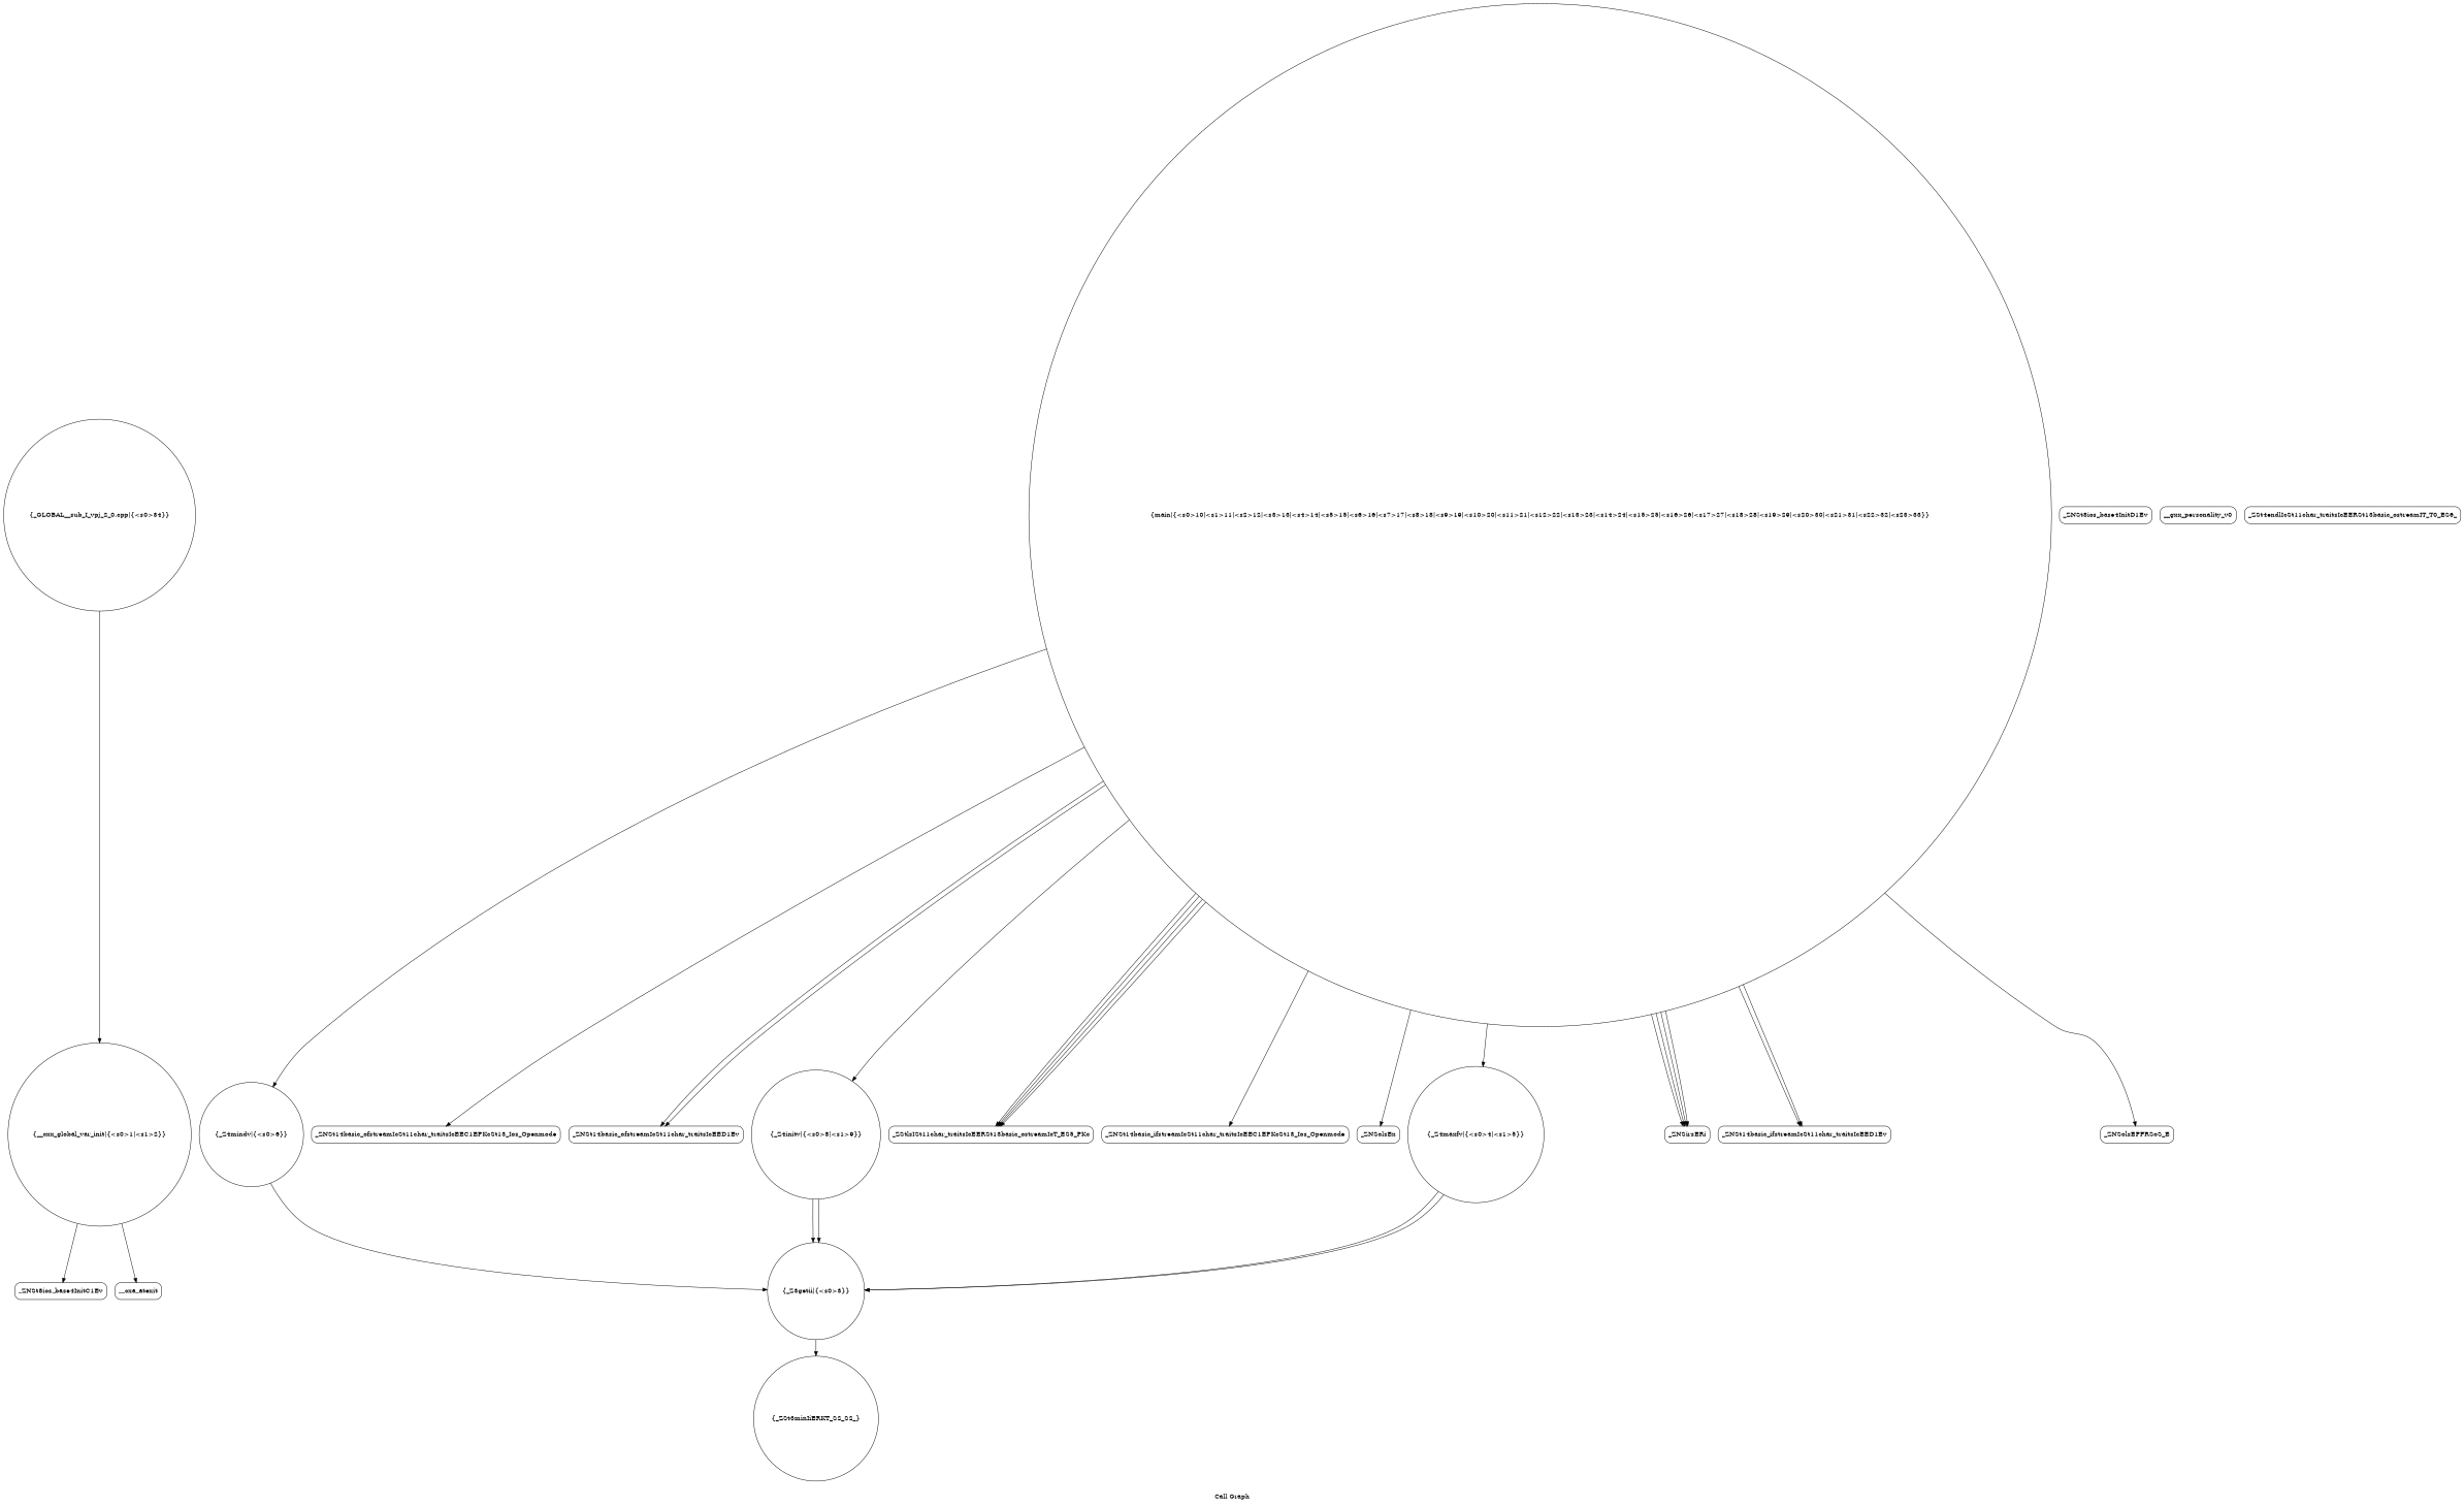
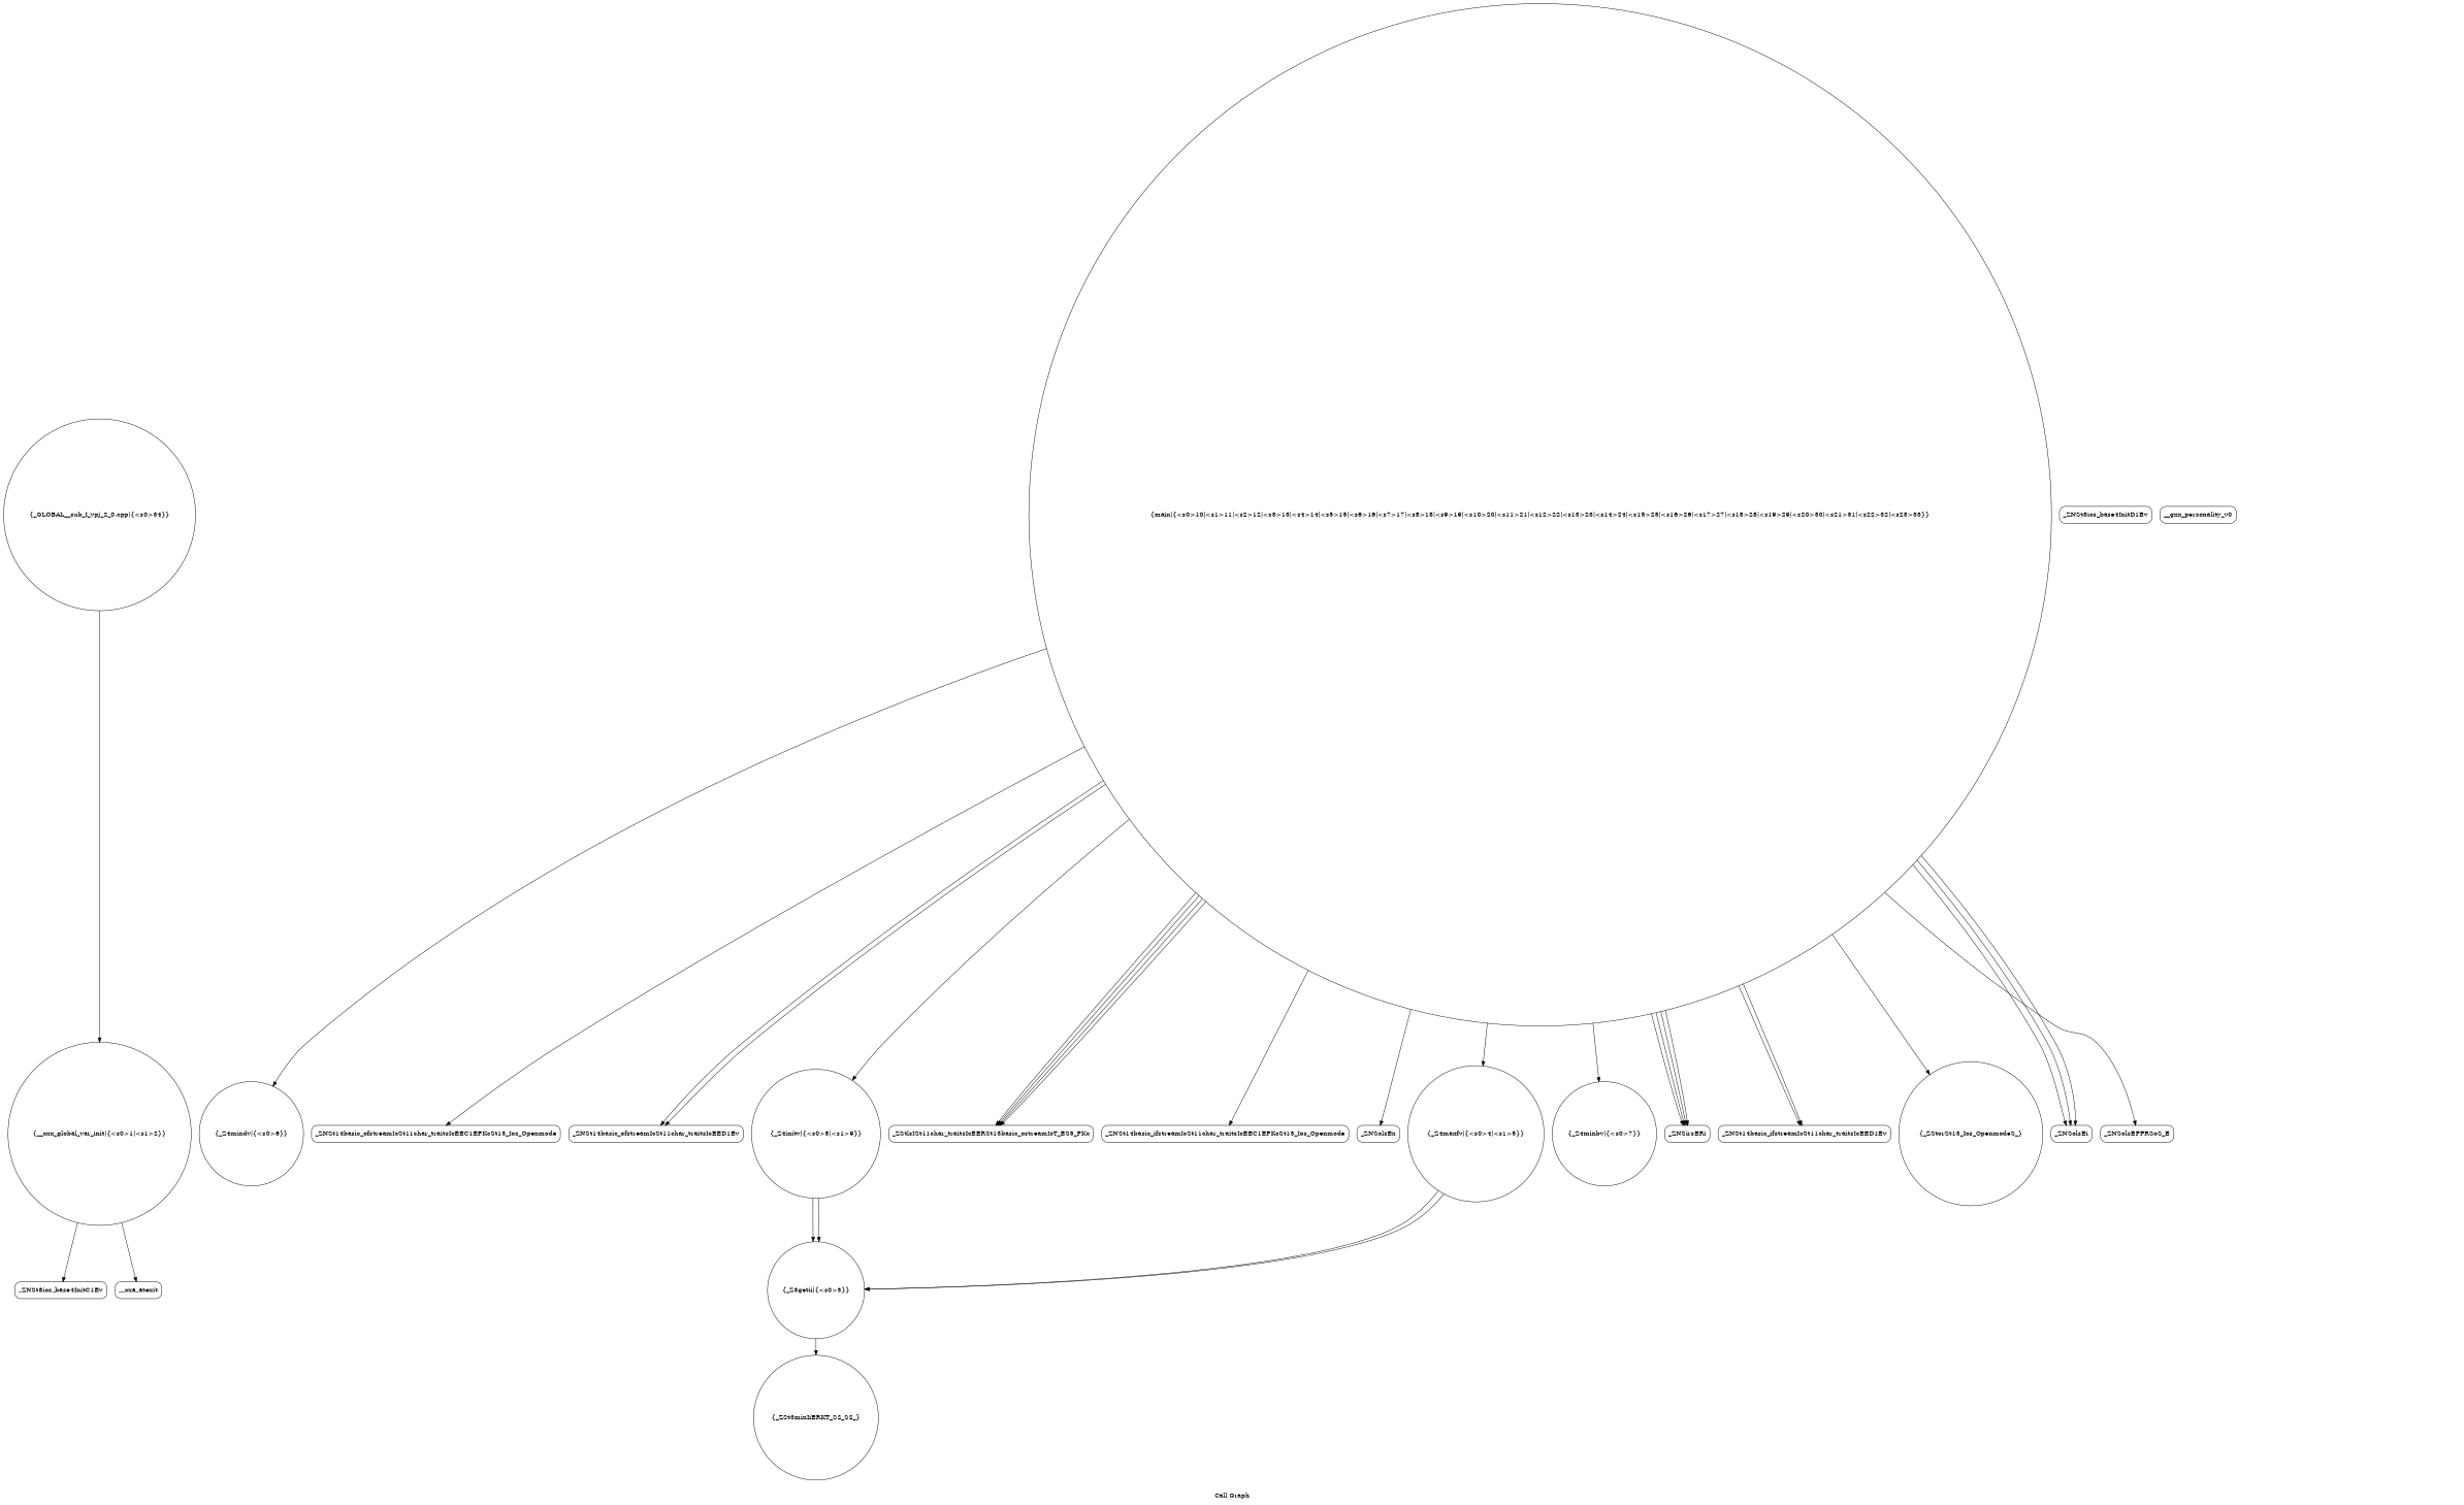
  digraph {
    label="Call Graph"
    node [shape=Mrecord]
    edge [color=black tailport=s0]
    n1 [label="{__cxx_global_var_init|{<s0>1|<s1>2}}" shape=circle]
    n2 [label="{_ZNSt8ios_base4InitC1Ev}"]
    n3 [label="{__cxa_atexit}"]
    n4 [label="{_Z4mindv|{<s0>6}}" shape=circle]
    n5 [label="{_Z3getii|{<s0>3}}" shape=circle]
    n6 [label="{_ZSt3minIiERKT_S2_S2_}" shape=circle]
    n7 [label="{_ZNSt14basic_ofstreamIcSt11char_traitsIcEEC1EPKcSt13_Ios_Openmode}"]
    n8 [label="{_ZNSt14basic_ofstreamIcSt11char_traitsIcEED1Ev}"]
    n9 [label="{_ZNSt8ios_base4InitD1Ev}"]
    n10 [label="{_Z4initv|{<s0>8|<s1>9}}" shape=circle]
    n11 [label="{_ZStlsISt11char_traitsIcEERSt13basic_ostreamIcT_ES5_PKc}"]
    n12 [label="{_GLOBAL__sub_I_vpj_2_0.cpp|{<s0>34}}" shape=circle]
    n13 [label="{_ZNSt14basic_ifstreamIcSt11char_traitsIcEEC1EPKcSt13_Ios_Openmode}"]
    n14 [label="{_ZNSolsEx}"]
    n15 [label="{_Z4maxfv|{<s0>4|<s1>5}}" shape=circle]
    n16 [label="{__gxx_personality_v0}"]
-   n17 [label="{_ZSt4endlIcSt11char_traitsIcEERSt13basic_ostreamIT_T0_ES6_}"]
+   n18 [label="{_Z4minbv|{<s0>7}}" shape=circle]
    n19 [label="{_ZNSirsERi}"]
    n20 [label="{_ZNSt14basic_ifstreamIcSt11char_traitsIcEED1Ev}"]
    n21 [label="{main|{<s0>10|<s1>11|<s2>12|<s3>13|<s4>14|<s5>15|<s6>16|<s7>17|<s8>18|<s9>19|<s10>20|<s11>21|<s12>22|<s13>23|<s14>24|<s15>25|<s16>26|<s17>27|<s18>28|<s19>29|<s20>30|<s21>31|<s22>32|<s23>33}}" shape=circle]
+   n22 [label="{_ZStorSt13_Ios_OpenmodeS_}" shape=circle]
+   n23 [label="{_ZNSolsEi}"]
    n24 [label="{_ZNSolsEPFRSoS_E}"]
    n1 -> n2
    n1 -> n3 [tailport=s1]
-   n4 -> n5
    n5 -> n6
    n10 -> n5
    n10 -> n5 [tailport=s1]
    n12 -> n1
    n15 -> n5
    n15 -> n5 [tailport=s1]
    n21 -> n4 [tailport=s14]
    n21 -> n7 [tailport=s2]
    n21 -> n8 [tailport=s20]
    n21 -> n8 [tailport=s21]
    n21 -> n10 [tailport=s3]
    n21 -> n11 [tailport=s8]
    n21 -> n11 [tailport=s10]
    n21 -> n11 [tailport=s13]
    n21 -> n11 [tailport=s16]
    n21 -> n13
    n21 -> n14 [tailport=s12]
    n21 -> n15 [tailport=s11]
+   n21 -> n18 [tailport=s17]
    n21 -> n19 [tailport=s4]
    n21 -> n19 [tailport=s5]
    n21 -> n19 [tailport=s6]
    n21 -> n19 [tailport=s7]
    n21 -> n20 [tailport=s22]
    n21 -> n20 [tailport=s23]
+   n21 -> n22 [tailport=s1]
+   n21 -> n23 [tailport=s9]
+   n21 -> n23 [tailport=s15]
+   n21 -> n23 [tailport=s18]
    n21 -> n24 [tailport=s19]
  }
